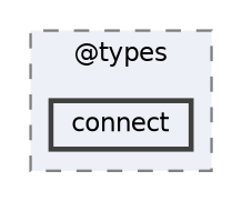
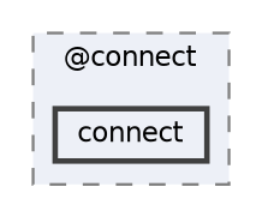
  digraph {
    compound=true
    rankdir=LR
    n1 [color=grey25 fillcolor="#edf0f7" fontname=Helvetica fontsize=10 height=0.2 label=connect shape=box style="filled,bold" width=0.4]
    subgraph cluster_1 {
      bgcolor="#edf0f7"
      fontname=Helvetica
      fontsize=10
-     label="@types"
+     label="@connect"
      pencolor=grey50
      style="filled,dashed"
      n1
    }
  }
